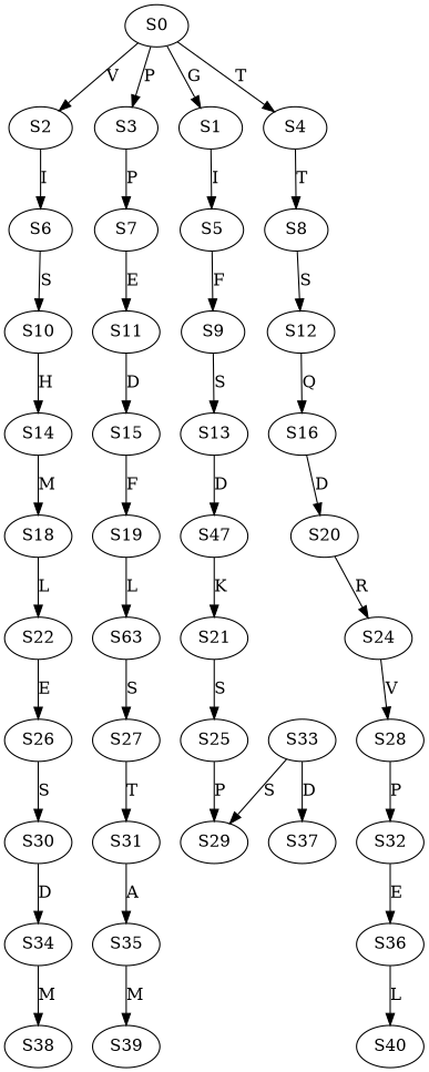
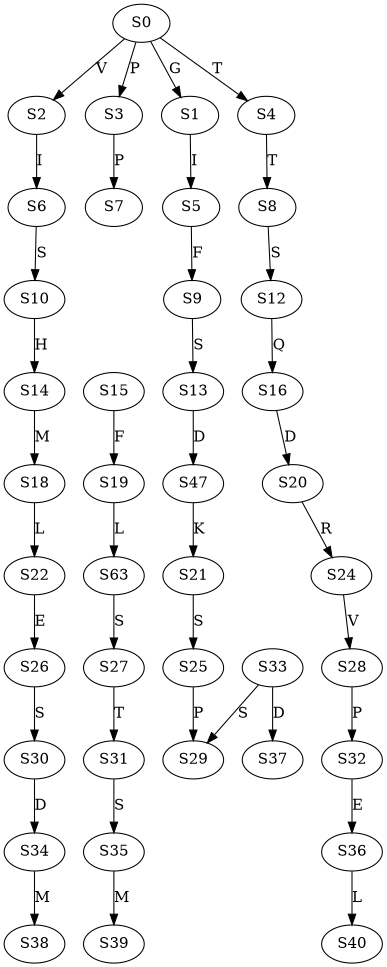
  strict digraph {
    S0
    S1
    S2
    S3
    S4
    S5
    S6
    S7
    S8
    S9
    S10
-   S11
    S12
    S13
    S14
    S15
    S16
    n18 [label=S47]
    S18
    S19
    S20
    S21
    S22
    n24 [label=S63]
    S24
    S25
    S26
    S27
    S28
    S29
    S30
    S31
    S32
    S34
    S35
    S36
    S33
    S37
    S38
    S39
    S40
    S0 -> S1 [label=G]
    S0 -> S2 [label=V]
    S0 -> S3 [label=P]
    S0 -> S4 [label=T]
    S1 -> S5 [label=I]
    S2 -> S6 [label=I]
    S3 -> S7 [label=P]
    S4 -> S8 [label=T]
    S5 -> S9 [label=F]
    S6 -> S10 [label=S]
-   S7 -> S11 [label=E]
    S8 -> S12 [label=S]
    S9 -> S13 [label=S]
    S10 -> S14 [label=H]
-   S11 -> S15 [label=D]
    S12 -> S16 [label=Q]
    S13 -> n18 [label=D]
    S14 -> S18 [label=M]
    S15 -> S19 [label=F]
    S16 -> S20 [label=D]
    n18 -> S21 [label=K]
    S18 -> S22 [label=L]
    S19 -> n24 [label=L]
    S20 -> S24 [label=R]
    S21 -> S25 [label=S]
    S22 -> S26 [label=E]
    n24 -> S27 [label=S]
    S24 -> S28 [label=V]
    S25 -> S29 [label=P]
    S26 -> S30 [label=S]
    S27 -> S31 [label=T]
    S28 -> S32 [label=P]
    S30 -> S34 [label=D]
-   S31 -> S35 [label=A]
+   S31 -> S35 [label=S]
    S32 -> S36 [label=E]
    S34 -> S38 [label=M]
    S35 -> S39 [label=M]
    S36 -> S40 [label=L]
    S33 -> S29 [label=S]
    S33 -> S37 [label=D]
  }
